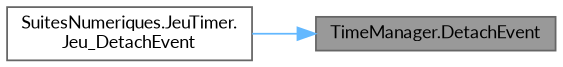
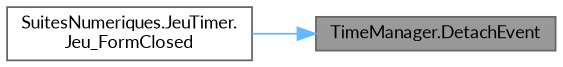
  digraph {
    rankdir=RL
    fontname=Lato
    node [fontname=Lato fontsize=10 shape=box style=filled]
    n1 [color=gray40 fillcolor=grey60 fontcolor=black height=0.2 label="TimeManager.DetachEvent" width=0.4]
-   n2 [color=grey40 fillcolor=white height=0.2 label="SuitesNumeriques.JeuTimer.\lJeu_DetachEvent" width=0.4]
+   n2 [color=grey40 fillcolor=white height=0.2 label="SuitesNumeriques.JeuTimer.\lJeu_FormClosed" width=0.4]
    n1 -> n2 [color=steelblue1 dir=back fontname=Lato fontsize=10 labelfontname=Helvetica labelfontsize=10 style=solid]
  }
